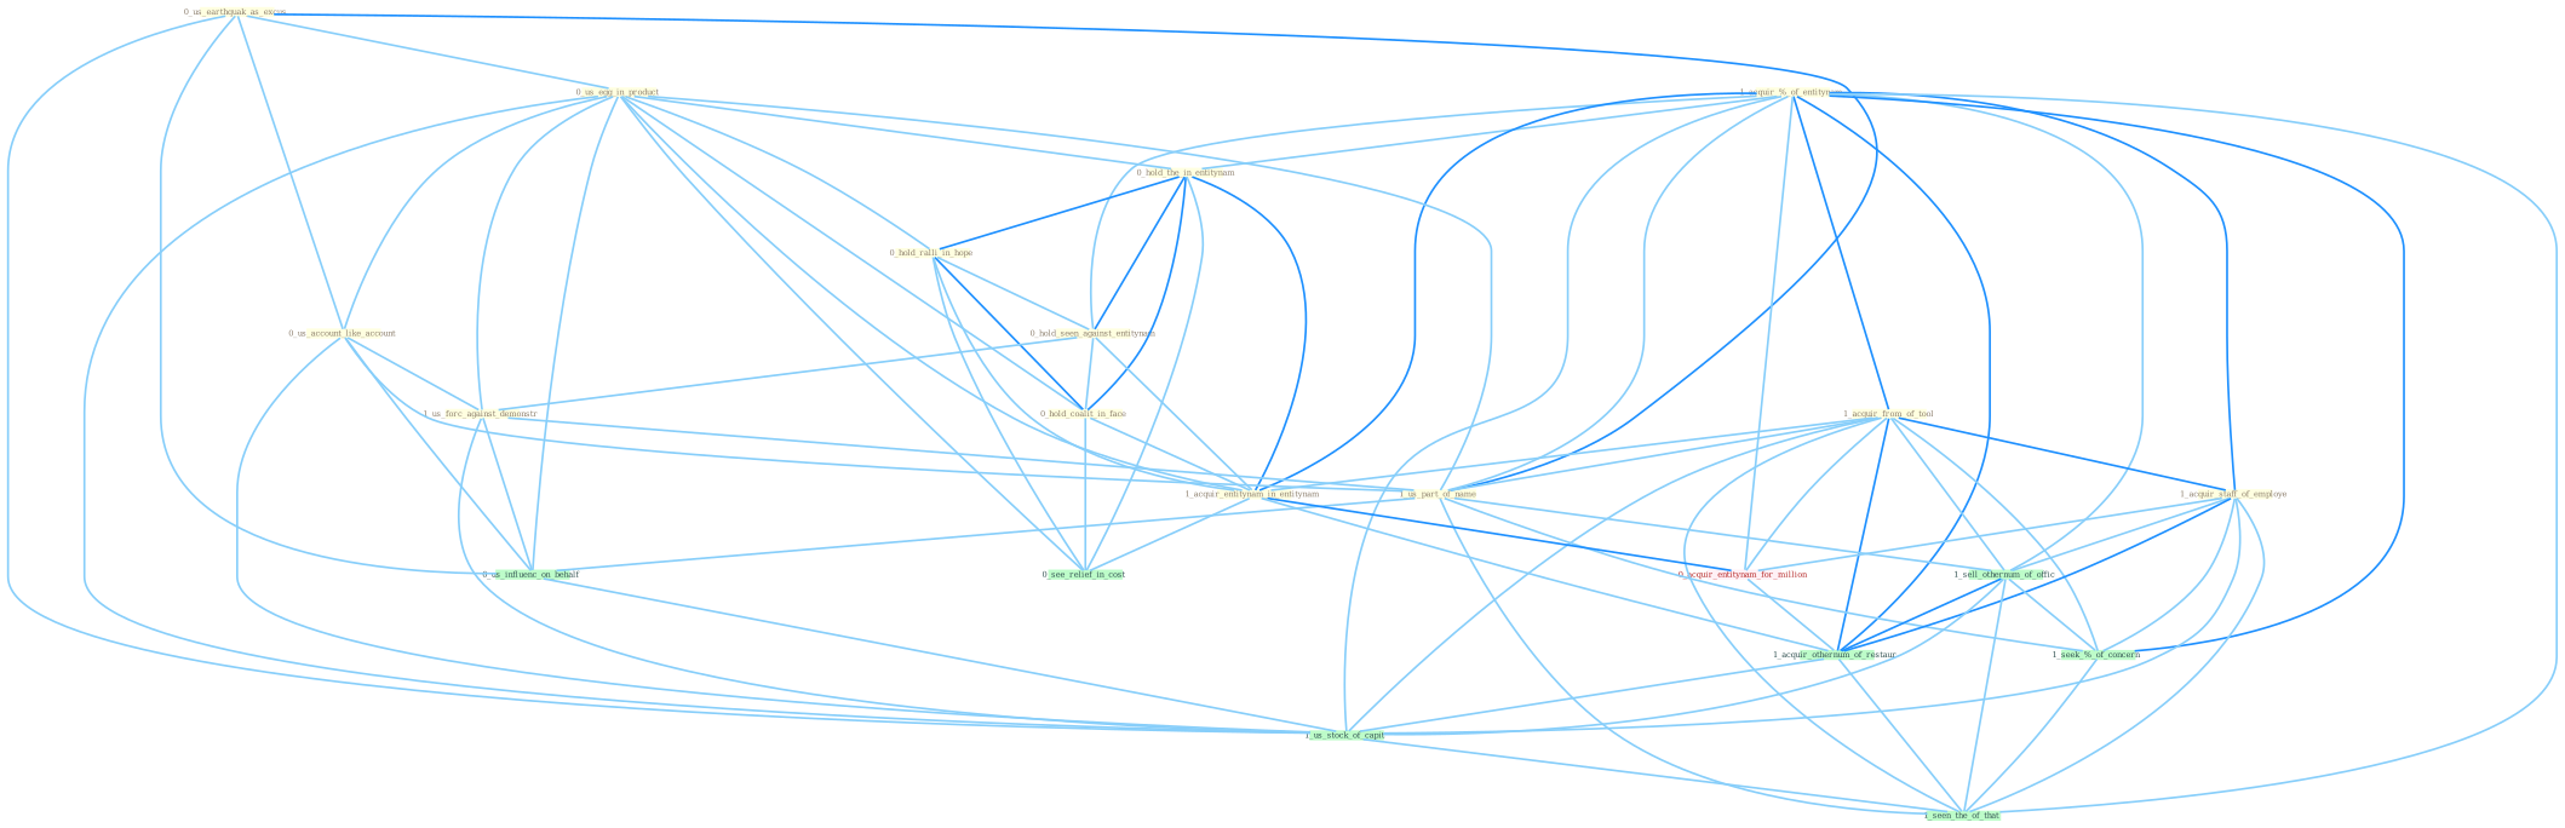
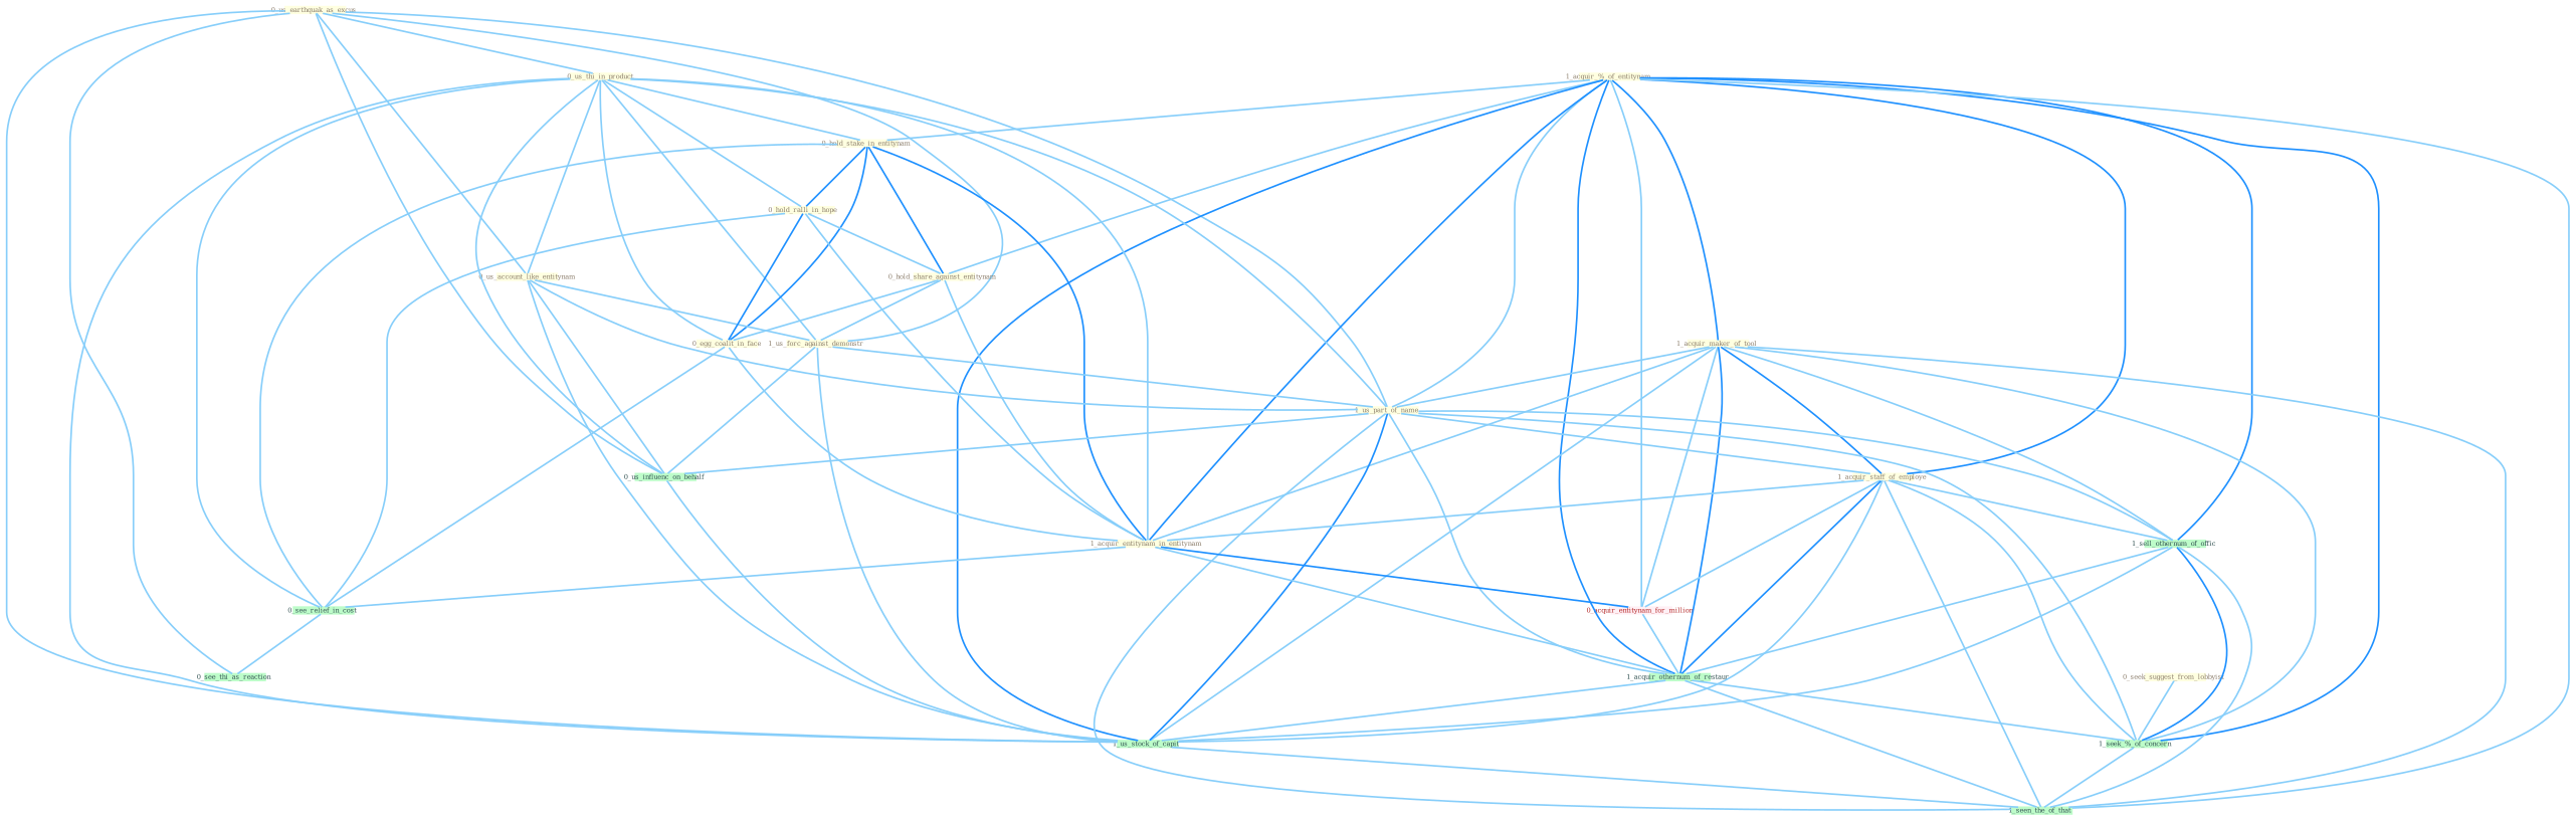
  graph {
    node [color="#ffffe0" fixedsize=true fontcolor="#8b7d6b" fontsize=4 shape=polygon style=filled]
    edge [color="#87cefa" w=1]
    "0_us_earthquak_as_excus " [height=.06 width=.5]
    "1_acquir_%_of_entitynam " [height=.06 width=.5]
-   "0_us_egg_in_product " [height=.06 width=.5]
-   "0_hold_stake_in_entitynam " [height=.06 width=.5 label="0_hold_the_in_entitynam"]
-   "1_acquir_maker_of_tool " [height=.06 width=.5 label="1_acquir_from_of_tool"]
-   "0_us_account_like_account " [height=.06 width=.5]
+   "0_us_egg_in_product " [height=.06 width=.5 label="0_us_thi_in_product"]
+   "0_hold_stake_in_entitynam " [height=.06 width=.5]
+   "1_acquir_maker_of_tool " [height=.06 width=.5]
+   "0_us_account_like_account " [height=.06 width=.5 label="0_us_account_like_entitynam"]
    "0_hold_ralli_in_hope " [height=.06 width=.5]
-   "0_hold_share_against_entitynam " [height=.06 width=.5 label="0_hold_seen_against_entitynam"]
+   "0_hold_share_against_entitynam " [height=.06 width=.5]
    "1_us_forc_against_demonstr " [height=.06 width=.5]
-   "0_hold_coalit_in_face " [height=.06 width=.5]
+   "0_hold_coalit_in_face " [height=.06 width=.5 label="0_egg_coalit_in_face"]
+   "0_seek_suggest_from_lobbyist " [height=.06 width=.5]
    "1_us_part_of_name " [height=.06 width=.5]
    "1_acquir_staff_of_employe " [height=.06 width=.5]
    "1_acquir_entitynam_in_entitynam " [height=.06 width=.5]
    "0_acquir_entitynam_for_million " [color="#fff0f5" fontcolor="#b22222" height=.06 width=.5]
    "0_us_influenc_on_behalf " [color="#BDFCC9" fontcolor="#2f4f4f" height=.06 width=.5]
+   "0_see_thi_as_reaction " [color="#BDFCC9" fontcolor="#2f4f4f" height=.06 width=.5]
    "1_us_stock_of_capit " [color="#BDFCC9" fontcolor="#2f4f4f" height=.06 width=.5]
    "1_sell_othernum_of_offic " [color="#BDFCC9" fontcolor="#2f4f4f" height=.06 width=.5]
    "1_acquir_othernum_of_restaur " [color="#BDFCC9" fontcolor="#2f4f4f" height=.06 width=.5]
    "1_seek_%_of_concern " [color="#BDFCC9" fontcolor="#2f4f4f" height=.06 width=.5]
    "1_seen_the_of_that " [color="#BDFCC9" fontcolor="#2f4f4f" height=.06 width=.5]
    "0_see_relief_in_cost " [color="#BDFCC9" fontcolor="#2f4f4f" height=.06 width=.5]
    subgraph sub_1 {
      "0_us_earthquak_as_excus "
      "1_acquir_%_of_entitynam "
      "0_us_egg_in_product "
      "0_hold_stake_in_entitynam "
      "1_acquir_maker_of_tool "
      "0_us_account_like_account "
      "0_hold_ralli_in_hope "
      "0_hold_share_against_entitynam "
      "1_us_forc_against_demonstr "
      "0_hold_coalit_in_face "
+     "0_seek_suggest_from_lobbyist "
      "1_us_part_of_name "
      "1_acquir_staff_of_employe "
      "1_acquir_entitynam_in_entitynam "
    }
    subgraph sub_2 {
      "0_acquir_entitynam_for_million "
    }
    "0_us_earthquak_as_excus " -- "0_us_egg_in_product "
    "0_us_earthquak_as_excus " -- "0_us_account_like_account "
-   "0_us_earthquak_as_excus " -- "1_us_part_of_name " [color="#1e90ff"]
+   "0_us_earthquak_as_excus " -- "1_us_forc_against_demonstr "
+   "0_us_earthquak_as_excus " -- "1_us_part_of_name "
    "0_us_earthquak_as_excus " -- "0_us_influenc_on_behalf "
+   "0_us_earthquak_as_excus " -- "0_see_thi_as_reaction "
    "0_us_earthquak_as_excus " -- "1_us_stock_of_capit "
    "1_acquir_%_of_entitynam " -- "0_hold_stake_in_entitynam "
    "1_acquir_%_of_entitynam " -- "1_acquir_maker_of_tool " [color="#1e90ff" w=2]
    "1_acquir_%_of_entitynam " -- "0_hold_share_against_entitynam "
    "1_acquir_%_of_entitynam " -- "1_us_part_of_name "
    "1_acquir_%_of_entitynam " -- "1_acquir_staff_of_employe " [color="#1e90ff" w=2]
    "1_acquir_%_of_entitynam " -- "1_acquir_entitynam_in_entitynam " [color="#1e90ff" w=2]
    "1_acquir_%_of_entitynam " -- "0_acquir_entitynam_for_million "
-   "1_acquir_%_of_entitynam " -- "1_us_stock_of_capit "
-   "1_acquir_%_of_entitynam " -- "1_sell_othernum_of_offic "
+   "1_acquir_%_of_entitynam " -- "1_us_stock_of_capit " [color="#1e90ff"]
+   "1_acquir_%_of_entitynam " -- "1_sell_othernum_of_offic " [color="#1e90ff"]
    "1_acquir_%_of_entitynam " -- "1_acquir_othernum_of_restaur " [color="#1e90ff" w=2]
    "1_acquir_%_of_entitynam " -- "1_seek_%_of_concern " [color="#1e90ff" w=2]
    "1_acquir_%_of_entitynam " -- "1_seen_the_of_that "
    "0_us_egg_in_product " -- "0_hold_stake_in_entitynam "
    "0_us_egg_in_product " -- "0_us_account_like_account "
    "0_us_egg_in_product " -- "0_hold_ralli_in_hope "
    "0_us_egg_in_product " -- "1_us_forc_against_demonstr "
    "0_us_egg_in_product " -- "0_hold_coalit_in_face "
    "0_us_egg_in_product " -- "1_us_part_of_name "
    "0_us_egg_in_product " -- "1_acquir_entitynam_in_entitynam "
    "0_us_egg_in_product " -- "0_us_influenc_on_behalf "
    "0_us_egg_in_product " -- "1_us_stock_of_capit "
    "0_us_egg_in_product " -- "0_see_relief_in_cost "
    "0_hold_stake_in_entitynam " -- "0_hold_ralli_in_hope " [color="#1e90ff" w=2]
    "0_hold_stake_in_entitynam " -- "0_hold_share_against_entitynam " [color="#1e90ff" w=2]
    "0_hold_stake_in_entitynam " -- "0_hold_coalit_in_face " [color="#1e90ff" w=2]
    "0_hold_stake_in_entitynam " -- "1_acquir_entitynam_in_entitynam " [color="#1e90ff" w=2]
    "0_hold_stake_in_entitynam " -- "0_see_relief_in_cost "
    "1_acquir_maker_of_tool " -- "1_us_part_of_name "
    "1_acquir_maker_of_tool " -- "1_acquir_staff_of_employe " [color="#1e90ff" w=2]
    "1_acquir_maker_of_tool " -- "1_acquir_entitynam_in_entitynam "
    "1_acquir_maker_of_tool " -- "0_acquir_entitynam_for_million "
    "1_acquir_maker_of_tool " -- "1_us_stock_of_capit "
    "1_acquir_maker_of_tool " -- "1_sell_othernum_of_offic "
    "1_acquir_maker_of_tool " -- "1_acquir_othernum_of_restaur " [color="#1e90ff" w=2]
    "1_acquir_maker_of_tool " -- "1_seek_%_of_concern "
    "1_acquir_maker_of_tool " -- "1_seen_the_of_that "
    "0_us_account_like_account " -- "1_us_forc_against_demonstr "
    "0_us_account_like_account " -- "1_us_part_of_name "
    "0_us_account_like_account " -- "0_us_influenc_on_behalf "
    "0_us_account_like_account " -- "1_us_stock_of_capit "
    "0_hold_ralli_in_hope " -- "0_hold_share_against_entitynam "
    "0_hold_ralli_in_hope " -- "0_hold_coalit_in_face " [color="#1e90ff" w=2]
    "0_hold_ralli_in_hope " -- "1_acquir_entitynam_in_entitynam "
    "0_hold_ralli_in_hope " -- "0_see_relief_in_cost "
    "0_hold_share_against_entitynam " -- "1_us_forc_against_demonstr "
    "0_hold_share_against_entitynam " -- "0_hold_coalit_in_face "
    "0_hold_share_against_entitynam " -- "1_acquir_entitynam_in_entitynam "
    "1_us_forc_against_demonstr " -- "1_us_part_of_name "
    "1_us_forc_against_demonstr " -- "0_us_influenc_on_behalf "
    "1_us_forc_against_demonstr " -- "1_us_stock_of_capit "
    "0_hold_coalit_in_face " -- "1_acquir_entitynam_in_entitynam "
    "0_hold_coalit_in_face " -- "0_see_relief_in_cost "
+   "0_seek_suggest_from_lobbyist " -- "1_seek_%_of_concern "
+   "1_us_part_of_name " -- "1_acquir_staff_of_employe "
    "1_us_part_of_name " -- "0_us_influenc_on_behalf "
+   "1_us_part_of_name " -- "1_us_stock_of_capit " [color="#1e90ff" w=2]
    "1_us_part_of_name " -- "1_sell_othernum_of_offic "
+   "1_us_part_of_name " -- "1_acquir_othernum_of_restaur "
    "1_us_part_of_name " -- "1_seek_%_of_concern "
    "1_us_part_of_name " -- "1_seen_the_of_that "
+   "1_acquir_staff_of_employe " -- "1_acquir_entitynam_in_entitynam "
    "1_acquir_staff_of_employe " -- "0_acquir_entitynam_for_million "
    "1_acquir_staff_of_employe " -- "1_us_stock_of_capit "
    "1_acquir_staff_of_employe " -- "1_sell_othernum_of_offic "
    "1_acquir_staff_of_employe " -- "1_acquir_othernum_of_restaur " [color="#1e90ff" w=2]
    "1_acquir_staff_of_employe " -- "1_seek_%_of_concern "
    "1_acquir_staff_of_employe " -- "1_seen_the_of_that "
    "1_acquir_entitynam_in_entitynam " -- "0_acquir_entitynam_for_million " [color="#1e90ff" w=2]
    "1_acquir_entitynam_in_entitynam " -- "1_acquir_othernum_of_restaur "
    "1_acquir_entitynam_in_entitynam " -- "0_see_relief_in_cost "
    "0_acquir_entitynam_for_million " -- "1_acquir_othernum_of_restaur "
    "0_us_influenc_on_behalf " -- "1_us_stock_of_capit "
    "1_us_stock_of_capit " -- "1_seen_the_of_that "
    "1_sell_othernum_of_offic " -- "1_us_stock_of_capit "
-   "1_sell_othernum_of_offic " -- "1_acquir_othernum_of_restaur " [color="#1e90ff" w=2]
-   "1_sell_othernum_of_offic " -- "1_seek_%_of_concern "
+   "1_sell_othernum_of_offic " -- "1_acquir_othernum_of_restaur " [w=2]
+   "1_sell_othernum_of_offic " -- "1_seek_%_of_concern " [color="#1e90ff"]
    "1_sell_othernum_of_offic " -- "1_seen_the_of_that "
    "1_acquir_othernum_of_restaur " -- "1_us_stock_of_capit "
+   "1_acquir_othernum_of_restaur " -- "1_seek_%_of_concern "
    "1_acquir_othernum_of_restaur " -- "1_seen_the_of_that "
    "1_seek_%_of_concern " -- "1_seen_the_of_that "
+   "0_see_relief_in_cost " -- "0_see_thi_as_reaction "
  }
